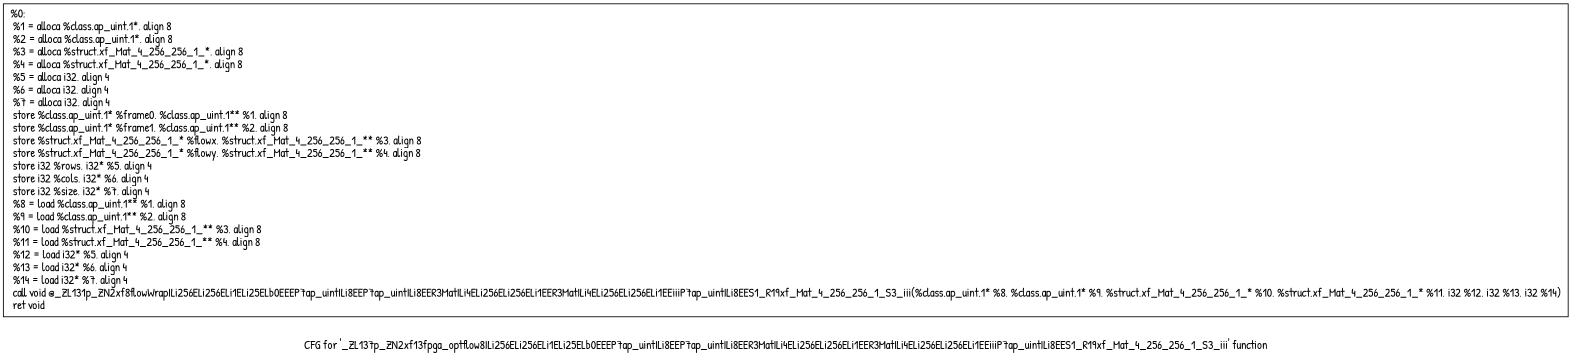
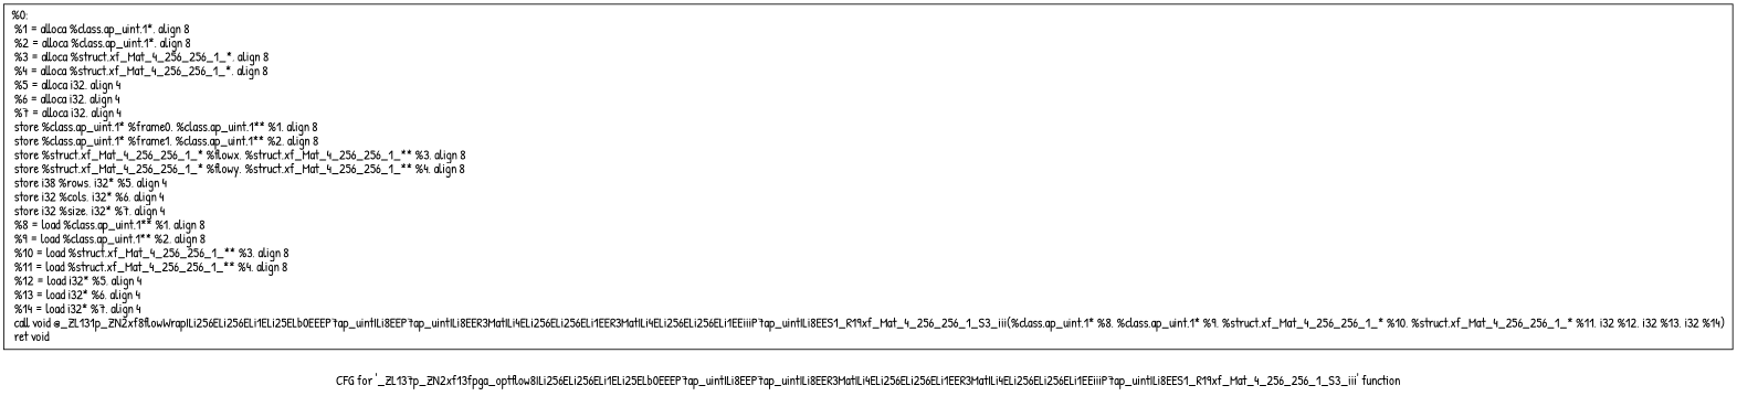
  digraph {
    label="CFG for '_ZL137p_ZN2xf13fpga_optflow8ILi256ELi256ELi1ELi25ELb0EEEP7ap_uintILi8EEP7ap_uintILi8EER3MatILi4ELi256ELi256ELi1EER3MatILi4ELi256ELi256ELi1EEiiiP7ap_uintILi8EES1_R19xf_Mat_4_256_256_1_S3_iii' function"
    fontname="Patrick Hand"
-   n1 [label="{%0:\l  %1 = alloca %class.ap_uint.1*, align 8\l  %2 = alloca %class.ap_uint.1*, align 8\l  %3 = alloca %struct.xf_Mat_4_256_256_1_*, align 8\l  %4 = alloca %struct.xf_Mat_4_256_256_1_*, align 8\l  %5 = alloca i32, align 4\l  %6 = alloca i32, align 4\l  %7 = alloca i32, align 4\l  store %class.ap_uint.1* %frame0, %class.ap_uint.1** %1, align 8\l  store %class.ap_uint.1* %frame1, %class.ap_uint.1** %2, align 8\l  store %struct.xf_Mat_4_256_256_1_* %flowx, %struct.xf_Mat_4_256_256_1_** %3, align 8\l  store %struct.xf_Mat_4_256_256_1_* %flowy, %struct.xf_Mat_4_256_256_1_** %4, align 8\l  store i32 %rows, i32* %5, align 4\l  store i32 %cols, i32* %6, align 4\l  store i32 %size, i32* %7, align 4\l  %8 = load %class.ap_uint.1** %1, align 8\l  %9 = load %class.ap_uint.1** %2, align 8\l  %10 = load %struct.xf_Mat_4_256_256_1_** %3, align 8\l  %11 = load %struct.xf_Mat_4_256_256_1_** %4, align 8\l  %12 = load i32* %5, align 4\l  %13 = load i32* %6, align 4\l  %14 = load i32* %7, align 4\l  call void @_ZL131p_ZN2xf8flowWrapILi256ELi256ELi1ELi25ELb0EEEP7ap_uintILi8EEP7ap_uintILi8EER3MatILi4ELi256ELi256ELi1EER3MatILi4ELi256ELi256ELi1EEiiiP7ap_uintILi8EES1_R19xf_Mat_4_256_256_1_S3_iii(%class.ap_uint.1* %8, %class.ap_uint.1* %9, %struct.xf_Mat_4_256_256_1_* %10, %struct.xf_Mat_4_256_256_1_* %11, i32 %12, i32 %13, i32 %14)\l  ret void\l}" shape=record fontname="Patrick Hand"]
+   n1 [label="{%0:\l  %1 = alloca %class.ap_uint.1*, align 8\l  %2 = alloca %class.ap_uint.1*, align 8\l  %3 = alloca %struct.xf_Mat_4_256_256_1_*, align 8\l  %4 = alloca %struct.xf_Mat_4_256_256_1_*, align 8\l  %5 = alloca i32, align 4\l  %6 = alloca i32, align 4\l  %7 = alloca i32, align 4\l  store %class.ap_uint.1* %frame0, %class.ap_uint.1** %1, align 8\l  store %class.ap_uint.1* %frame1, %class.ap_uint.1** %2, align 8\l  store %struct.xf_Mat_4_256_256_1_* %flowx, %struct.xf_Mat_4_256_256_1_** %3, align 8\l  store %struct.xf_Mat_4_256_256_1_* %flowy, %struct.xf_Mat_4_256_256_1_** %4, align 8\l  store i38 %rows, i32* %5, align 4\l  store i32 %cols, i32* %6, align 4\l  store i32 %size, i32* %7, align 4\l  %8 = load %class.ap_uint.1** %1, align 8\l  %9 = load %class.ap_uint.1** %2, align 8\l  %10 = load %struct.xf_Mat_4_256_256_1_** %3, align 8\l  %11 = load %struct.xf_Mat_4_256_256_1_** %4, align 8\l  %12 = load i32* %5, align 4\l  %13 = load i32* %6, align 4\l  %14 = load i32* %7, align 4\l  call void @_ZL131p_ZN2xf8flowWrapILi256ELi256ELi1ELi25ELb0EEEP7ap_uintILi8EEP7ap_uintILi8EER3MatILi4ELi256ELi256ELi1EER3MatILi4ELi256ELi256ELi1EEiiiP7ap_uintILi8EES1_R19xf_Mat_4_256_256_1_S3_iii(%class.ap_uint.1* %8, %class.ap_uint.1* %9, %struct.xf_Mat_4_256_256_1_* %10, %struct.xf_Mat_4_256_256_1_* %11, i32 %12, i32 %13, i32 %14)\l  ret void\l}" shape=record fontname="Patrick Hand"]
  }
